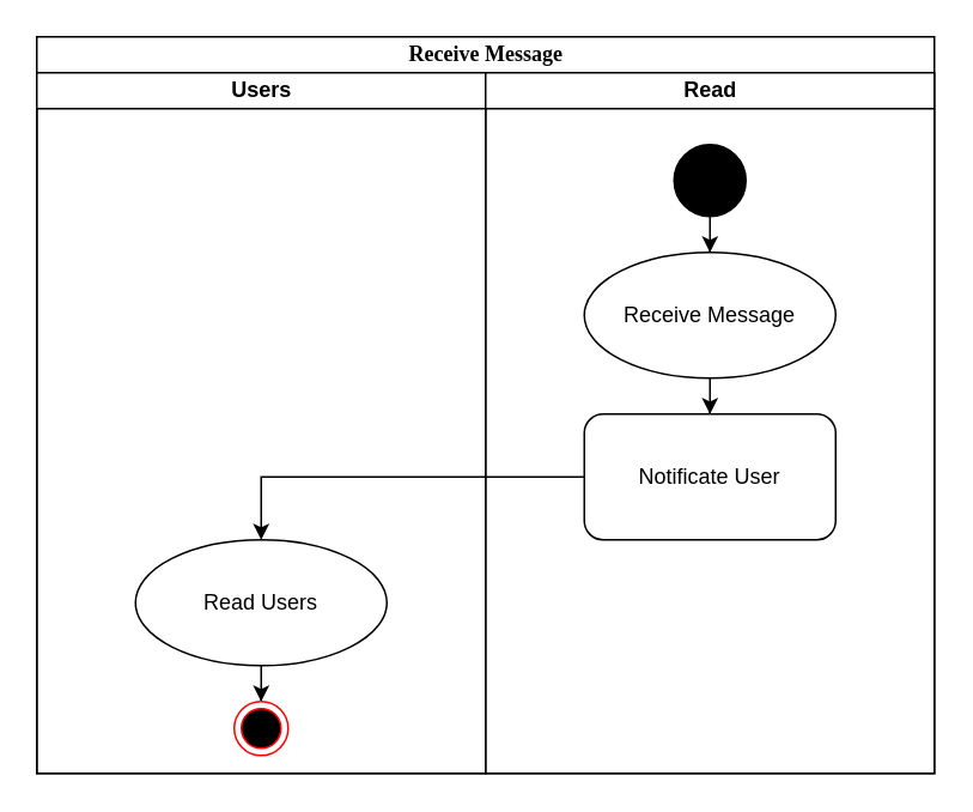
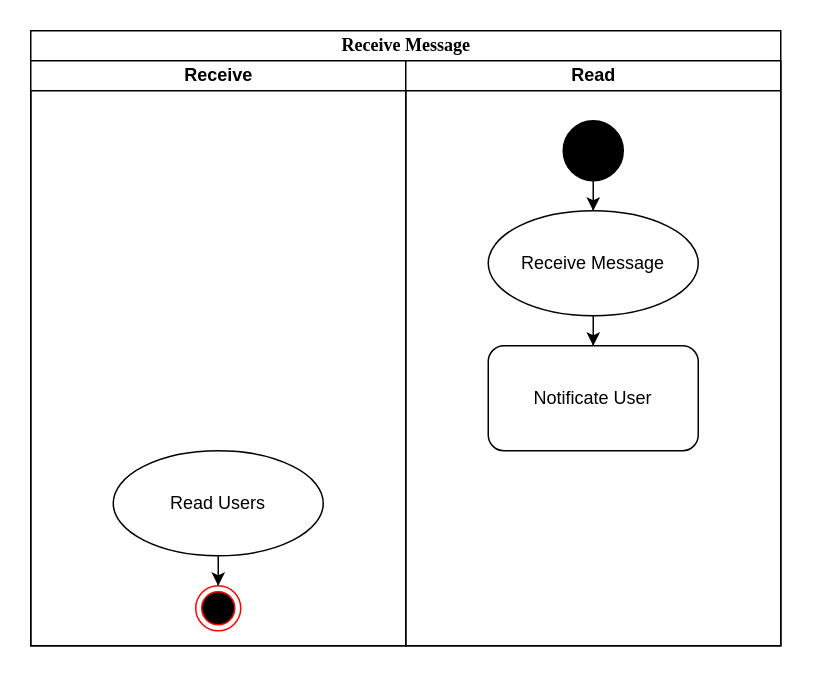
  <mxCell id="0" />
  <mxCell id="1" parent="0" />
  <mxCell id="2" value="Receive Message" style="swimlane;html=1;childLayout=stackLayout;startSize=20;rounded=0;shadow=0;comic=0;labelBackgroundColor=none;strokeWidth=1;fontFamily=Verdana;fontSize=12;align=center;" parent="1" vertex="1"><mxGeometry x="20" y="20" width="500" height="410" as="geometry"><mxRectangle x="40" y="20" width="70" height="30" as="alternateBounds" /></mxGeometry></mxCell>
- <mxCell id="3" value="Users" style="swimlane;html=1;startSize=20;" parent="2" vertex="1"><mxGeometry y="20" width="250" height="390" as="geometry"><mxRectangle y="20" width="40" height="970" as="alternateBounds" /></mxGeometry></mxCell>
+ <mxCell id="3" value="Receive" style="swimlane;html=1;startSize=20;" parent="2" vertex="1"><mxGeometry y="20" width="250" height="390" as="geometry"><mxRectangle y="20" width="40" height="970" as="alternateBounds" /></mxGeometry></mxCell>
  <mxCell id="4" style="edgeStyle=orthogonalEdgeStyle;rounded=0;orthogonalLoop=1;jettySize=auto;html=1;startArrow=none;startFill=0;endArrow=classic;endFill=1;" edge="1" parent="3" source="5" target="6"><mxGeometry relative="1" as="geometry" /></mxCell>
  <mxCell id="5" value="Read Users" style="ellipse;whiteSpace=wrap;html=1;" vertex="1" parent="3"><mxGeometry x="55" y="260" width="140" height="70" as="geometry" /></mxCell>
  <mxCell id="6" value="" style="ellipse;html=1;shape=endState;fillColor=#000000;strokeColor=#ff0000;" vertex="1" parent="3"><mxGeometry x="110" y="350" width="30" height="30" as="geometry" /></mxCell>
  <mxCell id="7" value="Read" style="swimlane;html=1;startSize=20;" parent="2" vertex="1"><mxGeometry x="250" y="20" width="250" height="390" as="geometry" /></mxCell>
  <mxCell id="8" style="edgeStyle=orthogonalEdgeStyle;rounded=0;orthogonalLoop=1;jettySize=auto;html=1;startArrow=none;startFill=0;endArrow=classic;endFill=1;" edge="1" parent="7" source="9" target="11"><mxGeometry relative="1" as="geometry" /></mxCell>
  <mxCell id="9" value="" style="ellipse;whiteSpace=wrap;html=1;rounded=0;shadow=0;comic=0;labelBackgroundColor=none;strokeWidth=1;fillColor=#000000;fontFamily=Verdana;fontSize=12;align=center;" parent="7" vertex="1"><mxGeometry x="105" y="40" width="40" height="40" as="geometry" /></mxCell>
  <mxCell id="10" style="edgeStyle=orthogonalEdgeStyle;rounded=0;orthogonalLoop=1;jettySize=auto;html=1;startArrow=none;startFill=0;endArrow=classic;endFill=1;" edge="1" parent="7" source="11" target="12"><mxGeometry relative="1" as="geometry" /></mxCell>
  <mxCell id="11" value="Receive Message" style="ellipse;whiteSpace=wrap;html=1;" vertex="1" parent="7"><mxGeometry x="55" y="100" width="140" height="70" as="geometry" /></mxCell>
  <mxCell id="12" value="Notificate User" style="whiteSpace=wrap;html=1;rounded=1;" vertex="1" parent="7"><mxGeometry x="55" y="190" width="140" height="70" as="geometry" /></mxCell>
- <mxCell id="13" style="edgeStyle=orthogonalEdgeStyle;rounded=0;orthogonalLoop=1;jettySize=auto;html=1;entryX=0.5;entryY=0;entryDx=0;entryDy=0;startArrow=none;startFill=0;endArrow=classic;endFill=1;" edge="1" parent="2" source="12" target="5"><mxGeometry relative="1" as="geometry" /></mxCell>
